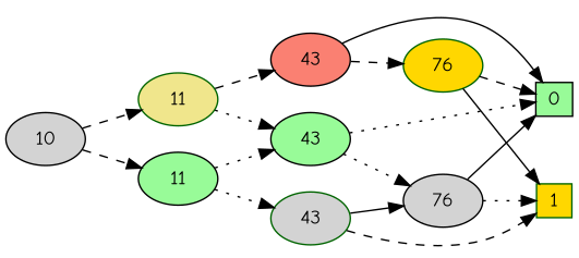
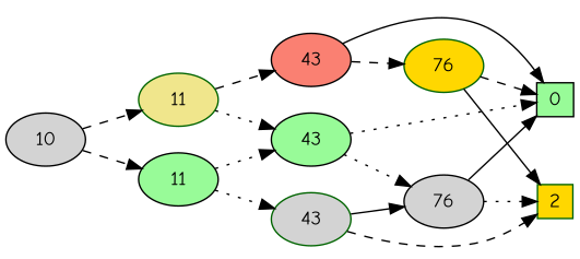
  digraph {
    rankdir=LR
    fontname="Comic Neue"
    node [style=filled fillcolor=palegreen color=black fontname="Comic Neue"]
    edge [style=dashed fontname="Comic Neue"]
    n1 [height=0.3 label=0 shape=box width=0.3]
-   n2 [height=0.3 label=1 shape=box width=0.3 fillcolor=gold color=darkgreen]
+   n2 [height=0.3 label=2 shape=box width=0.3 fillcolor=gold color=darkgreen]
    n3 [label=10 fillcolor=lightgrey]
    n4 [label=11 fillcolor=khaki color=darkgreen]
    n5 [label=11]
    n6 [label=43 fillcolor=salmon]
    n7 [label=43]
    n8 [label=43 fillcolor=lightgrey color=darkgreen]
    n9 [label=76 fillcolor=gold color=darkgreen]
    n10 [label=76 fillcolor=lightgrey]
    n3 -> n4
    n3 -> n5
    n4 -> n6
    n4 -> n7 [style=dotted]
    n5 -> n7 [style=dotted]
    n5 -> n8 [style=dotted]
    n6 -> n1 [style=solid]
    n6 -> n9
    n7 -> n1 [style=dotted]
    n7 -> n10 [style=dotted]
    n8 -> n2
    n8 -> n10 [style=solid]
    n9 -> n1
    n9 -> n2 [style=solid]
    n10 -> n1 [style=solid]
    n10 -> n2 [style=dotted]
  }
